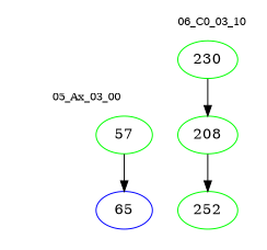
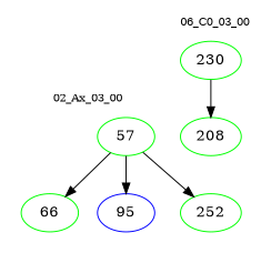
  digraph {
    node [color=green]
    edge [color=black]
    n1 [label=57]
-   n3 [color=blue label=65]
+   n2 [label=66]
+   n3 [color=blue label=95]
    n4 [label=230]
    n5 [label=208]
    n6 [label=252]
    subgraph cluster_1 {
      color=white
      fontsize=10
-     label="05_Ax_03_00"
+     label="02_Ax_03_00"
      n1
+     n2
      n3
    }
    subgraph cluster_2 {
      color=white
      fontsize=10
-     label="06_C0_03_10"
+     label="06_C0_03_00"
      n4
      n5
      n6
    }
+   n1 -> n2
    n1 -> n3
    n4 -> n5
-   n5 -> n6
+   n1 -> n6
  }
